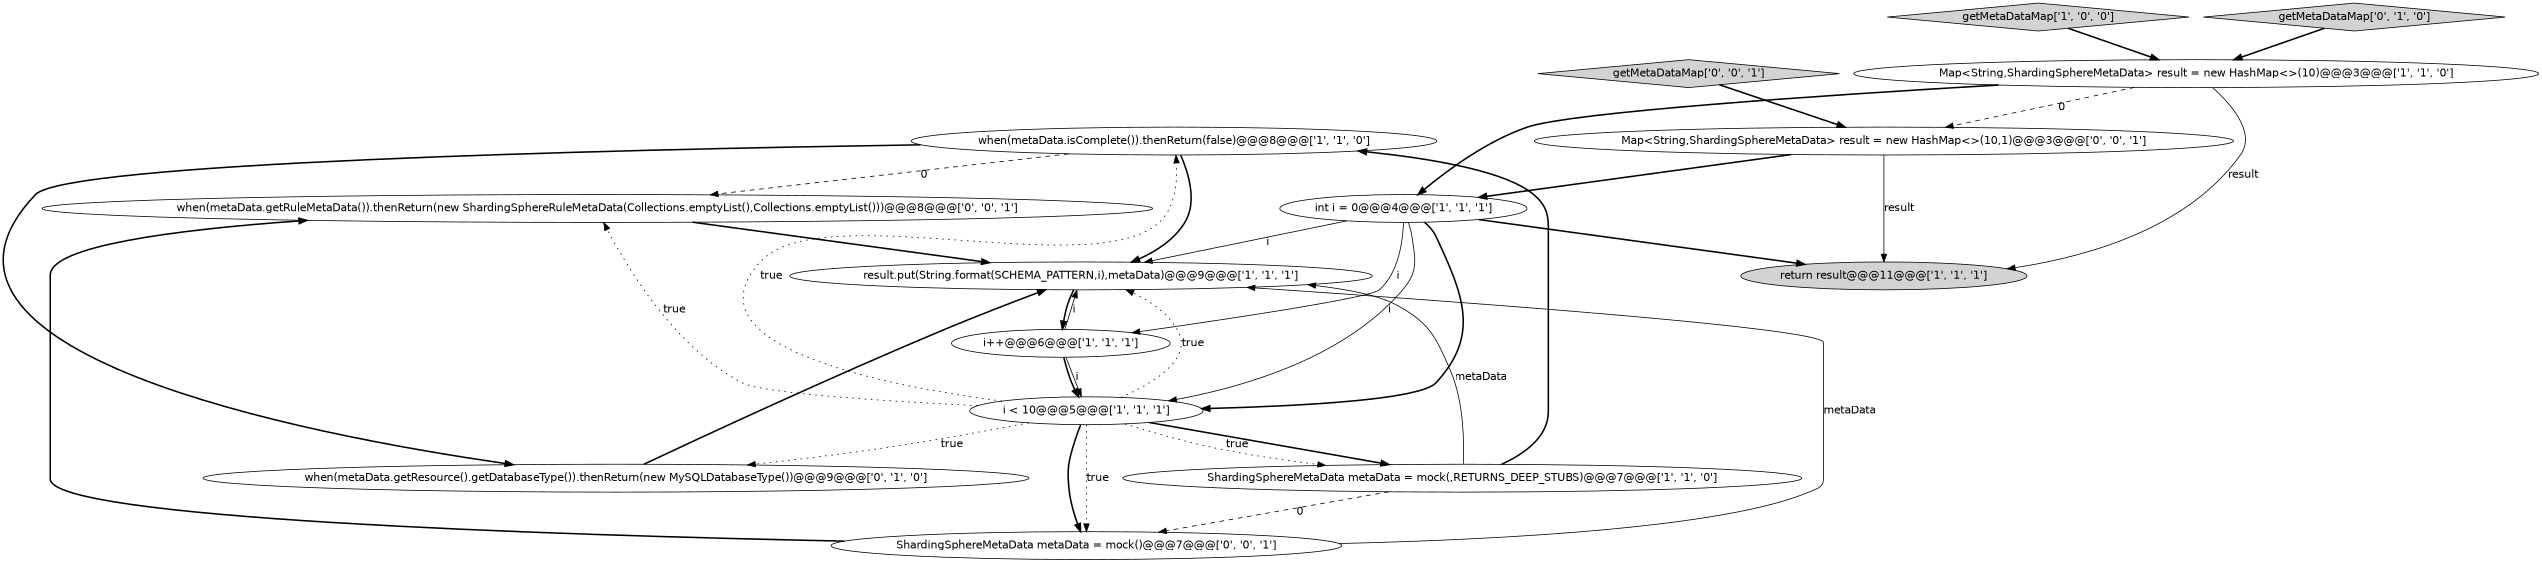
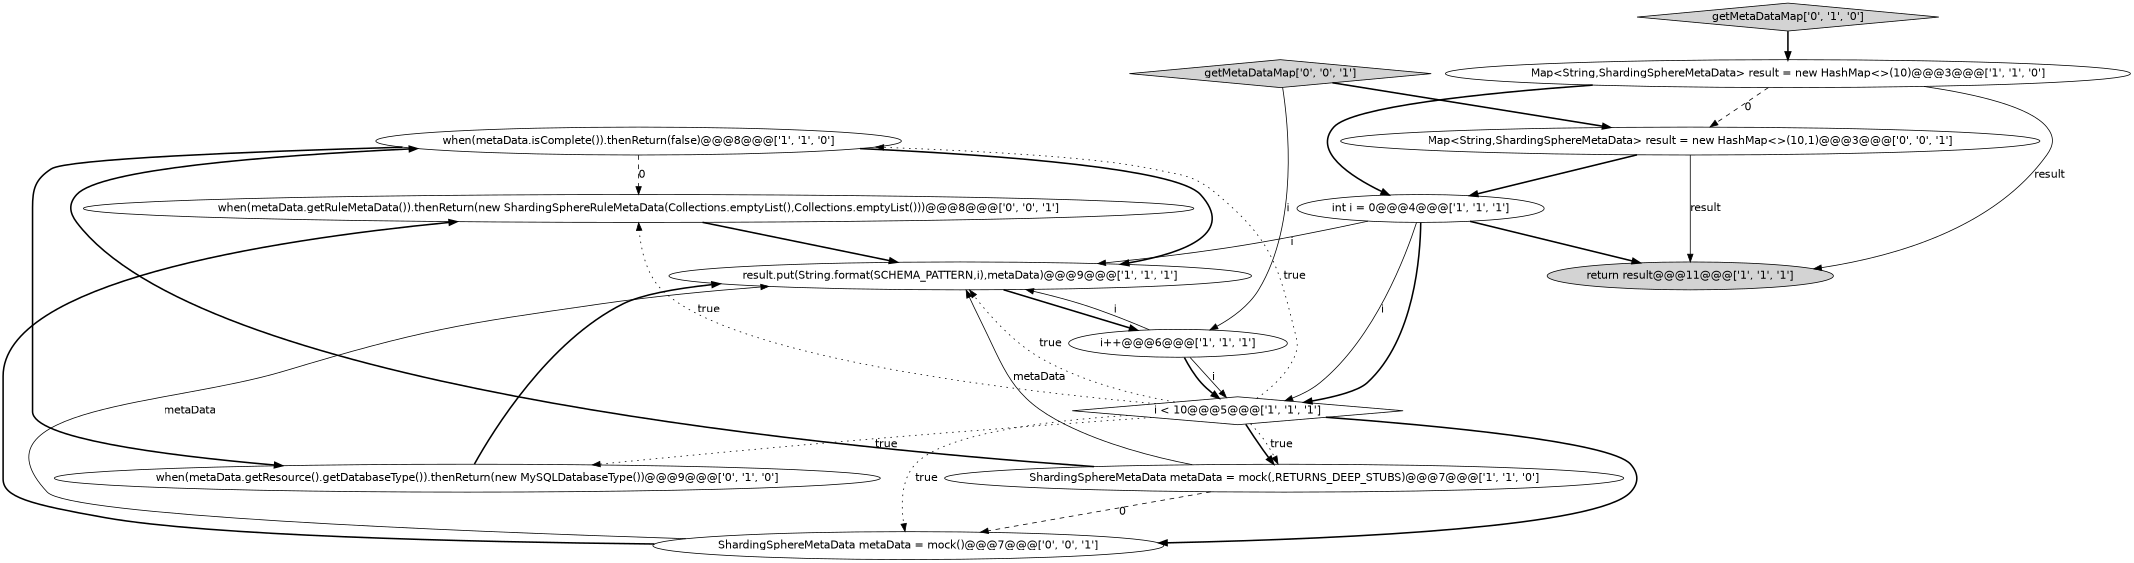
  digraph {
    fontname="DejaVu Sans"
    node [fillcolor=white fontname="DejaVu Sans" shape=ellipse style=filled]
    edge [fontname="DejaVu Sans" style=bold]
    n1 [label="when(metaData.isComplete()).thenReturn(false)@@@8@@@['1', '1', '0']"]
    n2 [label="when(metaData.getRuleMetaData()).thenReturn(new ShardingSphereRuleMetaData(Collections.emptyList(),Collections.emptyList()))@@@8@@@['0', '0', '1']"]
    n3 [label="result.put(String.format(SCHEMA_PATTERN,i),metaData)@@@9@@@['1', '1', '1']"]
    n4 [label="when(metaData.getResource().getDatabaseType()).thenReturn(new MySQLDatabaseType())@@@9@@@['0', '1', '0']"]
    n5 [label="i++@@@6@@@['1', '1', '1']"]
    n6 [fillcolor=lightgray label="getMetaDataMap['0', '0', '1']" shape=diamond]
    n7 [label="Map<String,ShardingSphereMetaData> result = new HashMap<>(10,1)@@@3@@@['0', '0', '1']"]
    n8 [fillcolor=lightgray label="return result@@@11@@@['1', '1', '1']"]
    n9 [label="int i = 0@@@4@@@['1', '1', '1']"]
    n10 [label="ShardingSphereMetaData metaData = mock()@@@7@@@['0', '0', '1']"]
-   n11 [label="i < 10@@@5@@@['1', '1', '1']"]
-   n12 [fillcolor=lightgray label="getMetaDataMap['1', '0', '0']" shape=diamond]
+   n11 [label="i < 10@@@5@@@['1', '1', '1']" shape=diamond]
    n13 [label="Map<String,ShardingSphereMetaData> result = new HashMap<>(10)@@@3@@@['1', '1', '0']"]
    n14 [label="ShardingSphereMetaData metaData = mock(,RETURNS_DEEP_STUBS)@@@7@@@['1', '1', '0']"]
    n15 [fillcolor=lightgray label="getMetaDataMap['0', '1', '0']" shape=diamond]
    n1 -> n2 [label=0 style=dashed]
    n1 -> n3
    n1 -> n4
    n2 -> n3
    n3 -> n5
    n4 -> n3
    n5 -> n3 [label=i style=solid]
    n5 -> n11 [label=i style=solid]
    n5 -> n11
    n6 -> n7
    n7 -> n8 [label=result style=solid]
    n7 -> n9
    n9 -> n3 [label=i style=solid]
-   n9 -> n5 [label=i style=solid]
+   n6 -> n5 [label=i style=solid]
    n9 -> n8
    n9 -> n11
    n9 -> n11 [label=i style=solid]
    n10 -> n2
    n10 -> n3 [label=metaData style=solid]
    n11 -> n1 [label=true style=dotted]
    n11 -> n2 [label=true style=dotted]
    n11 -> n3 [label=true style=dotted]
    n11 -> n4 [label=true style=dotted]
    n11 -> n10
    n11 -> n10 [label=true style=dotted]
    n11 -> n14
    n11 -> n14 [label=true style=dotted]
-   n12 -> n13
    n13 -> n7 [label=0 style=dashed]
    n13 -> n8 [label=result style=solid]
    n13 -> n9
    n14 -> n1
    n14 -> n3 [label=metaData style=solid]
    n14 -> n10 [label=0 style=dashed]
    n15 -> n13
  }
